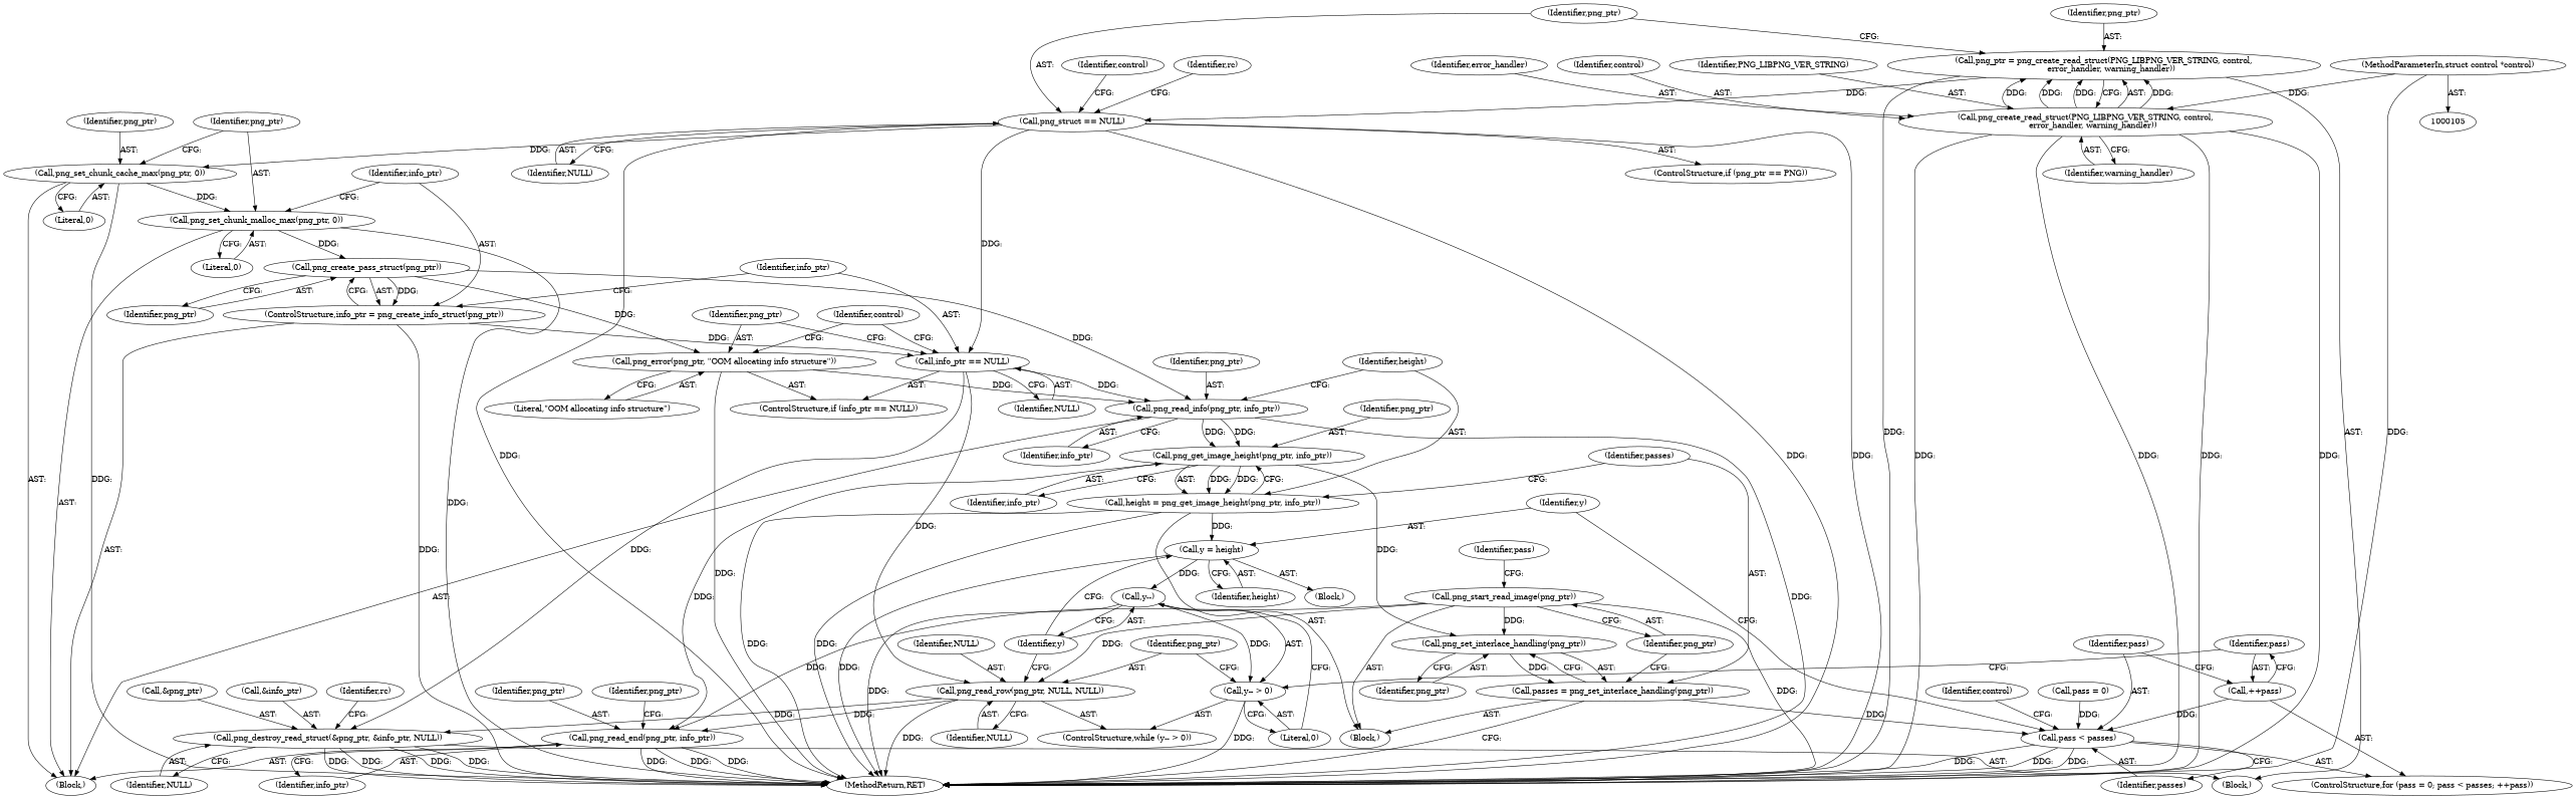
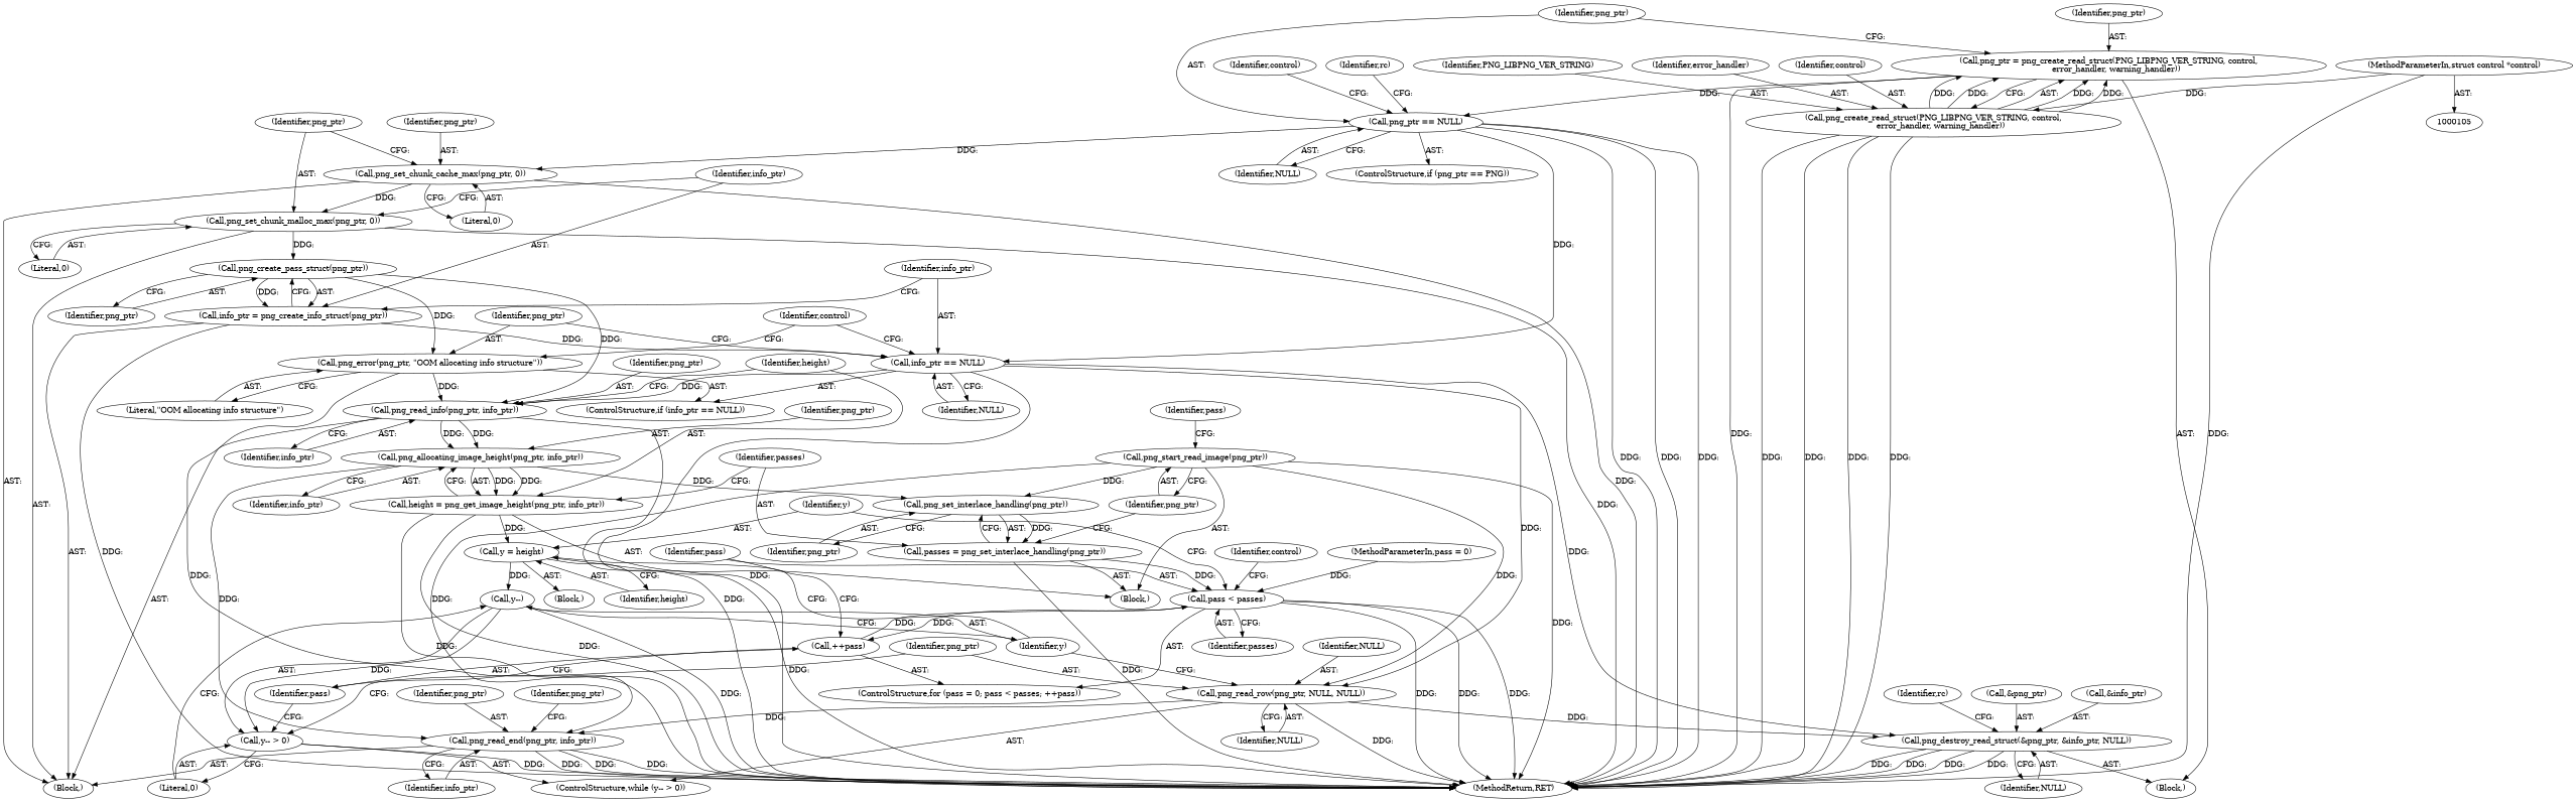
  digraph {
    n1 [label="(Call,png_set_chunk_malloc_max(png_ptr, 0))"]
    n2 [label="(Call,png_create_pass_struct(png_ptr))"]
    n3 [label="(Literal,0)"]
    n4 [label="(MethodReturn,RET)"]
    n5 [label="(Block,)"]
-   n6 [label="(ControlStructure,info_ptr = png_create_info_struct(png_ptr))"]
+   n6 [label="(Call,info_ptr = png_create_info_struct(png_ptr))"]
    n7 [label="(Call,png_read_info(png_ptr, info_ptr))"]
    n8 [label="(Call,png_error(png_ptr, \"OOM allocating info structure\"))"]
    n9 [label="(Identifier,png_ptr)"]
    n10 [label="(Call,png_set_chunk_cache_max(png_ptr, 0))"]
    n11 [label="(Literal,0)"]
-   n12 [label="(Call,png_struct == NULL)"]
+   n12 [label="(Call,png_ptr == NULL)"]
    n13 [label="(Call,info_ptr == NULL)"]
    n14 [label="(Identifier,NULL)"]
    n15 [label="(ControlStructure,if (png_ptr == PNG))"]
    n16 [label="(Call,png_destroy_read_struct(&png_ptr, &info_ptr, NULL))"]
    n17 [label="(Call,png_read_row(png_ptr, NULL, NULL))"]
    n18 [label="(ControlStructure,if (info_ptr == NULL))"]
    n19 [label="(Identifier,NULL)"]
    n20 [label="(Block,)"]
    n21 [label="(Identifier,NULL)"]
    n22 [label="(Call,png_ptr = png_create_read_struct(PNG_LIBPNG_VER_STRING, control,\n      error_handler, warning_handler))"]
    n23 [label="(Call,png_create_read_struct(PNG_LIBPNG_VER_STRING, control,\n      error_handler, warning_handler))"]
-   n24 [label="(Identifier,warning_handler)"]
    n25 [label="(MethodParameterIn,struct control *control)"]
    1000105
-   n27 [label="(Call,png_get_image_height(png_ptr, info_ptr))"]
+   n27 [label="(Call,png_allocating_image_height(png_ptr, info_ptr))"]
    n28 [label="(Identifier,info_ptr)"]
    n29 [label="(Literal,\"OOM allocating info structure\")"]
    n30 [label="(Call,png_read_end(png_ptr, info_ptr))"]
    n31 [label="(ControlStructure,while (y-- > 0))"]
    n32 [label="(Identifier,NULL)"]
    n33 [label="(Call,height = png_get_image_height(png_ptr, info_ptr))"]
    n34 [label="(Call,png_set_interlace_handling(png_ptr))"]
    n35 [label="(Identifier,info_ptr)"]
    n36 [label="(Call,y = height)"]
    n37 [label="(Block,)"]
    n38 [label="(Call,passes = png_set_interlace_handling(png_ptr))"]
    n39 [label="(Identifier,png_ptr)"]
    n40 [label="(Identifier,info_ptr)"]
    n41 [label="(Call,y--)"]
    n42 [label="(Identifier,height)"]
    n43 [label="(Block,)"]
    n44 [label="(Call,y-- > 0)"]
    n45 [label="(Identifier,y)"]
    n46 [label="(Literal,0)"]
    n47 [label="(Call,pass < passes)"]
    n48 [label="(Call,png_start_read_image(png_ptr))"]
    n49 [label="(Identifier,png_ptr)"]
    n50 [label="(Call,++pass)"]
    n51 [label="(Identifier,passes)"]
    n52 [label="(ControlStructure,for (pass = 0; pass < passes; ++pass))"]
    n53 [label="(Identifier,pass)"]
    n54 [label="(Call,&png_ptr)"]
    n55 [label="(Identifier,png_ptr)"]
    n56 [label="(Identifier,info_ptr)"]
    n57 [label="(Identifier,png_ptr)"]
    n58 [label="(Identifier,png_ptr)"]
    n59 [label="(Identifier,rc)"]
    n60 [label="(Identifier,png_ptr)"]
    n61 [label="(Identifier,NULL)"]
    n62 [label="(Identifier,png_ptr)"]
    n63 [label="(Identifier,PNG_LIBPNG_VER_STRING)"]
    n64 [label="(Identifier,png_ptr)"]
    n65 [label="(Identifier,control)"]
-   n66 [label="(Call,pass = 0)"]
+   n66 [label="(MethodParameterIn,pass = 0)"]
    n67 [label="(Identifier,control)"]
    n68 [label="(Call,&info_ptr)"]
    n69 [label="(Identifier,y)"]
    n70 [label="(Identifier,png_ptr)"]
    n71 [label="(Identifier,height)"]
    n72 [label="(Identifier,rc)"]
    n73 [label="(Identifier,info_ptr)"]
    n74 [label="(Identifier,pass)"]
    n75 [label="(Identifier,control)"]
    n76 [label="(Identifier,pass)"]
    n77 [label="(Identifier,png_ptr)"]
    n78 [label="(Identifier,passes)"]
    n79 [label="(Identifier,png_ptr)"]
    n80 [label="(Identifier,error_handler)"]
    n81 [label="(Identifier,control)"]
    n82 [label="(Identifier,png_ptr)"]
    n1 -> n2 [label="DDG: "]
    n1 -> n3 [label="CFG: "]
    n1 -> n4 [label="DDG: "]
    n1 -> n5 [label="AST: "]
    n2 -> n6 [label="AST: "]
    n2 -> n6 [label="DDG: "]
    n2 -> n7 [label="DDG: "]
    n2 -> n8 [label="DDG: "]
    n2 -> n9 [label="CFG: "]
    n3 -> n1 [label="AST: "]
    n6 -> n2 [label="CFG: "]
    n6 -> n4 [label="DDG: "]
    n6 -> n5 [label="AST: "]
    n6 -> n13 [label="DDG: "]
    n7 -> n4 [label="DDG: "]
    n7 -> n5 [label="AST: "]
    n7 -> n27 [label="DDG: "]
    n7 -> n27 [label="DDG: "]
    n7 -> n28 [label="CFG: "]
    n8 -> n4 [label="DDG: "]
    n8 -> n7 [label="DDG: "]
    n8 -> n18 [label="AST: "]
    n8 -> n29 [label="CFG: "]
    n9 -> n2 [label="AST: "]
    n10 -> n1 [label="DDG: "]
    n10 -> n4 [label="DDG: "]
    n10 -> n5 [label="AST: "]
    n10 -> n11 [label="CFG: "]
    n11 -> n10 [label="AST: "]
    n12 -> n4 [label="DDG: "]
    n12 -> n4 [label="DDG: "]
    n12 -> n4 [label="DDG: "]
    n12 -> n10 [label="DDG: "]
    n12 -> n13 [label="DDG: "]
    n12 -> n14 [label="CFG: "]
    n12 -> n15 [label="AST: "]
+   n13 -> n4 [label="DDG: "]
    n13 -> n7 [label="DDG: "]
    n13 -> n16 [label="DDG: "]
    n13 -> n17 [label="DDG: "]
    n13 -> n18 [label="AST: "]
    n13 -> n19 [label="CFG: "]
    n14 -> n12 [label="AST: "]
    n16 -> n4 [label="DDG: "]
    n16 -> n4 [label="DDG: "]
    n16 -> n4 [label="DDG: "]
    n16 -> n4 [label="DDG: "]
    n16 -> n20 [label="AST: "]
    n16 -> n21 [label="CFG: "]
    n17 -> n4 [label="DDG: "]
    n17 -> n16 [label="DDG: "]
    n17 -> n30 [label="DDG: "]
    n17 -> n31 [label="AST: "]
    n17 -> n32 [label="CFG: "]
    n19 -> n13 [label="AST: "]
    n21 -> n16 [label="AST: "]
    n22 -> n4 [label="DDG: "]
    n22 -> n12 [label="DDG: "]
    n22 -> n20 [label="AST: "]
    n22 -> n23 [label="CFG: "]
    n23 -> n4 [label="DDG: "]
    n23 -> n4 [label="DDG: "]
    n23 -> n4 [label="DDG: "]
    n23 -> n4 [label="DDG: "]
    n23 -> n22 [label="AST: "]
    n23 -> n22 [label="DDG: "]
    n23 -> n22 [label="DDG: "]
    n23 -> n22 [label="DDG: "]
    n23 -> n22 [label="DDG: "]
-   n23 -> n24 [label="CFG: "]
-   n24 -> n23 [label="AST: "]
    n25 -> n4 [label="DDG: "]
    n25 -> n23 [label="DDG: "]
    n25 -> 1000105 [label="AST: "]
    n27 -> n30 [label="DDG: "]
    n27 -> n33 [label="AST: "]
    n27 -> n33 [label="DDG: "]
    n27 -> n33 [label="DDG: "]
    n27 -> n34 [label="DDG: "]
    n27 -> n35 [label="CFG: "]
    n28 -> n7 [label="AST: "]
    n29 -> n8 [label="AST: "]
    n30 -> n4 [label="DDG: "]
    n30 -> n4 [label="DDG: "]
    n30 -> n4 [label="DDG: "]
    n30 -> n5 [label="AST: "]
    n30 -> n40 [label="CFG: "]
    n32 -> n17 [label="AST: "]
    n33 -> n4 [label="DDG: "]
    n33 -> n4 [label="DDG: "]
    n33 -> n27 [label="CFG: "]
    n33 -> n36 [label="DDG: "]
    n33 -> n37 [label="AST: "]
    n34 -> n38 [label="AST: "]
    n34 -> n38 [label="DDG: "]
    n34 -> n39 [label="CFG: "]
    n35 -> n27 [label="AST: "]
    n36 -> n4 [label="DDG: "]
    n36 -> n41 [label="DDG: "]
    n36 -> n42 [label="CFG: "]
    n36 -> n43 [label="AST: "]
-   n38 -> n4 [label="CFG: "]
+   n38 -> n4 [label="DDG: "]
    n38 -> n34 [label="CFG: "]
    n38 -> n37 [label="AST: "]
    n38 -> n47 [label="DDG: "]
    n39 -> n34 [label="AST: "]
    n40 -> n30 [label="AST: "]
    n41 -> n4 [label="DDG: "]
    n41 -> n44 [label="AST: "]
    n41 -> n44 [label="DDG: "]
    n41 -> n45 [label="CFG: "]
    n42 -> n36 [label="AST: "]
    n44 -> n4 [label="DDG: "]
    n44 -> n31 [label="AST: "]
    n44 -> n46 [label="CFG: "]
    n45 -> n17 [label="CFG: "]
    n45 -> n36 [label="CFG: "]
    n45 -> n41 [label="AST: "]
    n46 -> n41 [label="CFG: "]
    n46 -> n44 [label="AST: "]
    n47 -> n4 [label="DDG: "]
    n47 -> n4 [label="DDG: "]
    n47 -> n4 [label="DDG: "]
+   n47 -> n50 [label="DDG: "]
    n47 -> n51 [label="CFG: "]
    n47 -> n52 [label="AST: "]
    n48 -> n4 [label="DDG: "]
    n48 -> n17 [label="DDG: "]
    n48 -> n30 [label="DDG: "]
    n48 -> n34 [label="DDG: "]
    n48 -> n37 [label="AST: "]
    n48 -> n49 [label="CFG: "]
    n49 -> n38 [label="CFG: "]
    n49 -> n48 [label="AST: "]
    n50 -> n47 [label="DDG: "]
    n50 -> n52 [label="AST: "]
    n50 -> n53 [label="CFG: "]
    n51 -> n47 [label="AST: "]
    n53 -> n44 [label="CFG: "]
    n53 -> n50 [label="AST: "]
    n54 -> n16 [label="AST: "]
    n55 -> n10 [label="AST: "]
    n56 -> n6 [label="CFG: "]
    n56 -> n13 [label="AST: "]
    n57 -> n1 [label="AST: "]
    n57 -> n10 [label="CFG: "]
    n58 -> n7 [label="AST: "]
    n59 -> n12 [label="CFG: "]
    n60 -> n8 [label="AST: "]
    n60 -> n13 [label="CFG: "]
    n61 -> n17 [label="AST: "]
    n62 -> n12 [label="AST: "]
    n62 -> n22 [label="CFG: "]
    n63 -> n23 [label="AST: "]
    n64 -> n27 [label="AST: "]
    n65 -> n8 [label="CFG: "]
    n65 -> n13 [label="CFG: "]
    n66 -> n47 [label="DDG: "]
    n67 -> n47 [label="CFG: "]
    n68 -> n16 [label="AST: "]
    n69 -> n36 [label="AST: "]
    n69 -> n47 [label="CFG: "]
    n70 -> n22 [label="AST: "]
    n71 -> n7 [label="CFG: "]
    n71 -> n33 [label="AST: "]
    n72 -> n16 [label="CFG: "]
    n73 -> n1 [label="CFG: "]
    n73 -> n6 [label="AST: "]
    n74 -> n47 [label="AST: "]
    n74 -> n50 [label="CFG: "]
    n75 -> n23 [label="AST: "]
    n76 -> n48 [label="CFG: "]
    n77 -> n30 [label="AST: "]
    n78 -> n33 [label="CFG: "]
    n78 -> n38 [label="AST: "]
    n79 -> n30 [label="CFG: "]
    n80 -> n23 [label="AST: "]
    n81 -> n12 [label="CFG: "]
    n82 -> n17 [label="AST: "]
    n82 -> n44 [label="CFG: "]
  }
